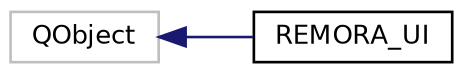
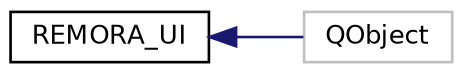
  digraph {
    rankdir=LR
    node [fillcolor=white fontname=Helvetica fontsize=10 shape=record style=filled]
    n1 [color=grey75 height=0.2 label=QObject width=0.4]
    n2 [color=black height=0.2 label=REMORA_UI width=0.4]
-   n1 -> n2 [color=midnightblue dir=back fontname=Helvetica fontsize=10 labelfontname=Helvetica labelfontsize=10 style=solid]
+   n2 -> n1 [color=midnightblue dir=back fontname=Helvetica fontsize=10 labelfontname=Helvetica labelfontsize=10 style=solid]
  }
